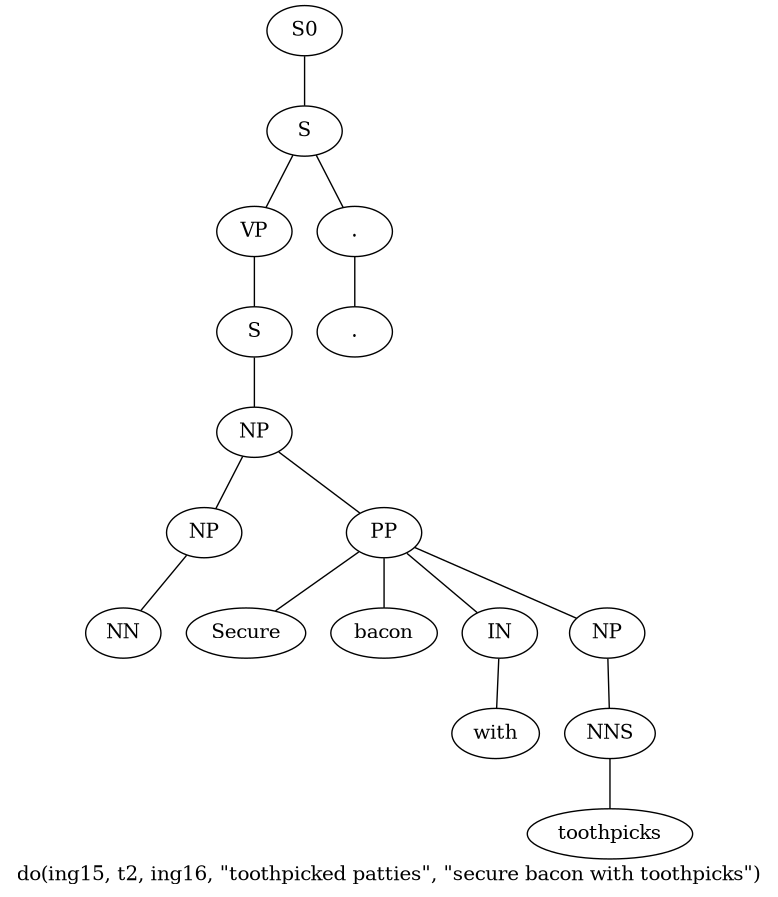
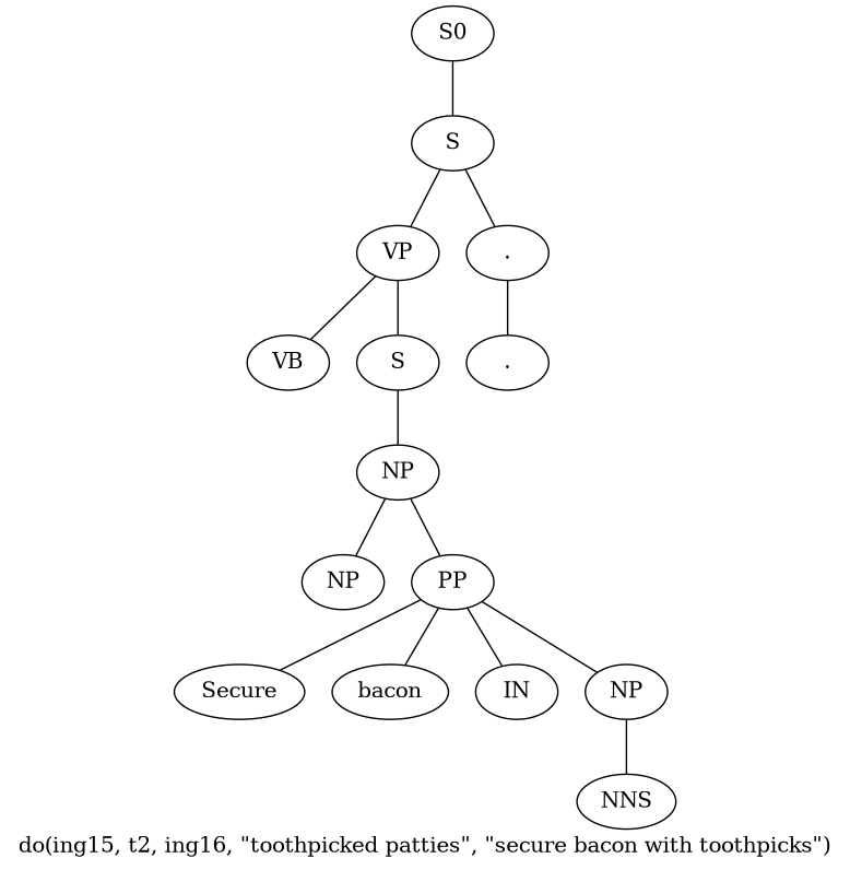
  graph {
    label="do(ing15, t2, ing16, \"toothpicked patties\", \"secure bacon with toothpicks\")"
    n1 [label=S0]
    n2 [label=S]
    n3 [label=VP]
    n4 [label="."]
+   n5 [label=VB]
    n6 [label=S]
    n7 [label="."]
    n8 [label=NP]
    n9 [label=Secure]
    n10 [label=NP]
    n11 [label=PP]
-   n12 [label=NN]
    n13 [label=bacon]
    n14 [label=IN]
    n15 [label=NP]
-   n16 [label=with]
    n17 [label=NNS]
-   n18 [label=toothpicks]
    n1 -- n2
    n2 -- n3
    n2 -- n4
+   n3 -- n5
    n3 -- n6
    n4 -- n7
    n6 -- n8
    n8 -- n10
    n8 -- n11
-   n10 -- n12
    n11 -- n9
    n11 -- n13
    n11 -- n14
    n11 -- n15
-   n14 -- n16
    n15 -- n17
-   n17 -- n18
  }
